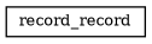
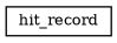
  digraph {
    rankdir=LR
    fontname="DejaVu Serif"
-   n1 [color=black fillcolor=white fontname="DejaVu Serif" fontsize=10 height=0.2 label=record_record shape=record style=filled width=0.4]
+   n1 [color=black fillcolor=white fontname="DejaVu Serif" fontsize=10 height=0.2 label=hit_record shape=record style=filled width=0.4]
  }
